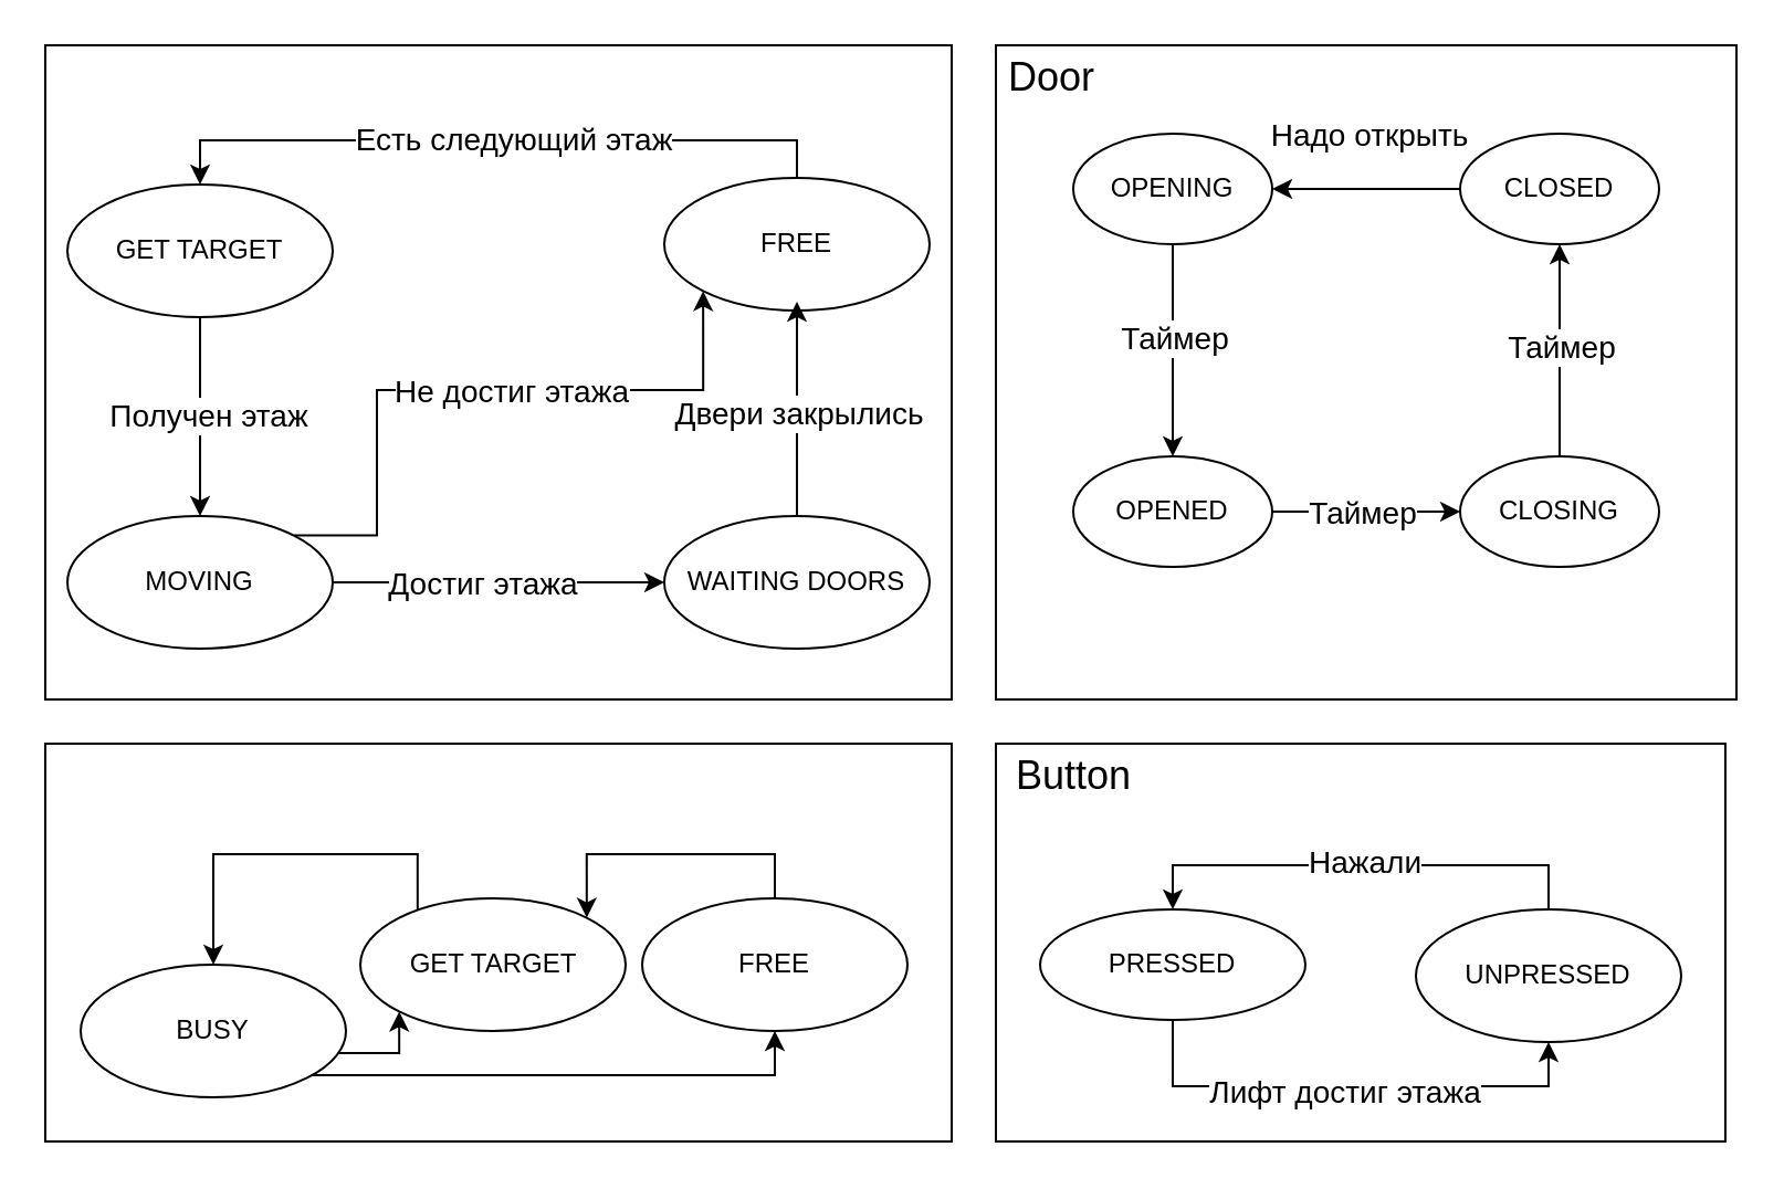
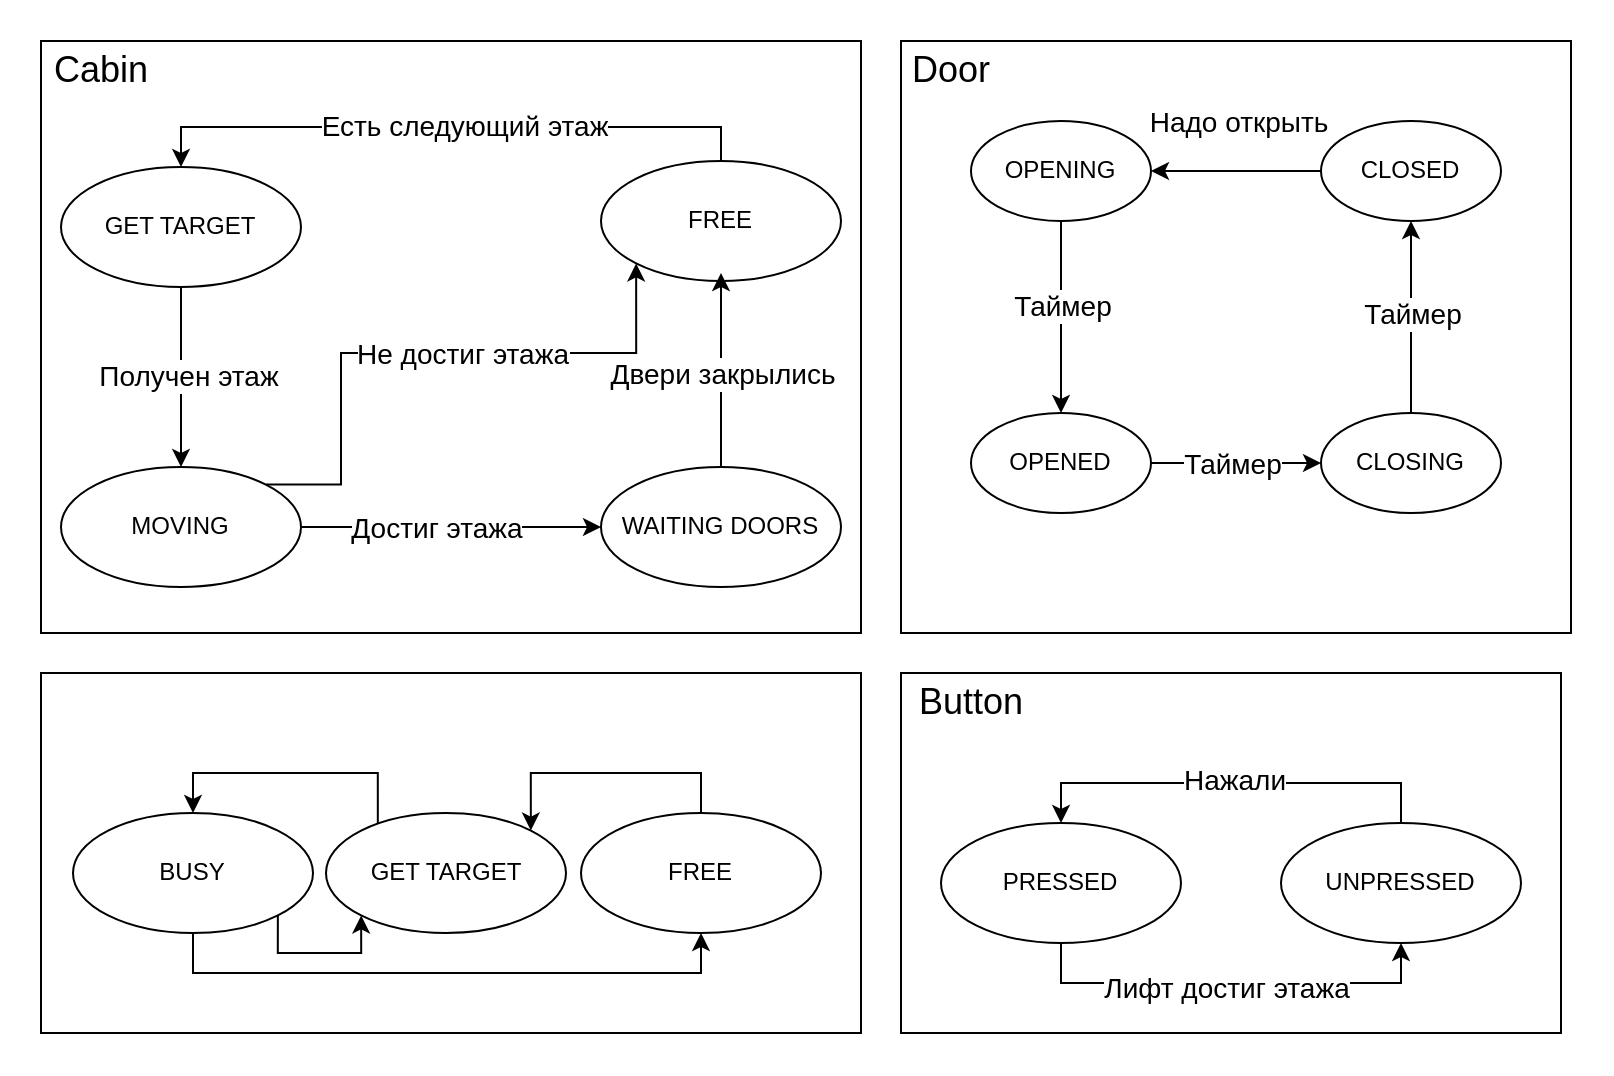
  <mxCell id="0" />
  <mxCell id="1" parent="0" />
  <mxCell id="2" value="" style="rounded=0;whiteSpace=wrap;html=1;fontSize=14;" parent="1" vertex="1"><mxGeometry x="450" y="336" width="330" height="180" as="geometry" /></mxCell>
  <mxCell id="3" value="" style="rounded=0;whiteSpace=wrap;html=1;fontSize=14;" parent="1" vertex="1"><mxGeometry y="336" width="410" height="180" as="geometry" x="20" /></mxCell>
  <mxCell id="4" value="" style="rounded=0;whiteSpace=wrap;html=1;fontSize=14;" parent="1" vertex="1"><mxGeometry y="20" width="410" height="296" as="geometry" x="20" /></mxCell>
  <mxCell id="5" value="" style="rounded=0;whiteSpace=wrap;html=1;fontSize=14;" parent="1" vertex="1"><mxGeometry x="450" y="20" width="335" height="296" as="geometry" /></mxCell>
  <mxCell id="6" style="edgeStyle=orthogonalEdgeStyle;rounded=0;orthogonalLoop=1;jettySize=auto;html=1;exitX=0.216;exitY=0.11;exitDx=0;exitDy=0;entryX=0.5;entryY=0;entryDx=0;entryDy=0;fontSize=18;exitPerimeter=0;" parent="1" source="10" target="9" edge="1"><mxGeometry relative="1" as="geometry"><Array as="points"><mxPoint x="188" y="386" /><mxPoint x="96" y="386" /></Array></mxGeometry></mxCell>
  <mxCell id="7" style="edgeStyle=orthogonalEdgeStyle;rounded=0;orthogonalLoop=1;jettySize=auto;html=1;exitX=0.5;exitY=1;exitDx=0;exitDy=0;entryX=0.5;entryY=1;entryDx=0;entryDy=0;fontSize=18;" parent="1" source="9" target="47" edge="1"><mxGeometry relative="1" as="geometry"><Array as="points"><mxPoint x="96" y="486" /><mxPoint x="350" y="486" /></Array></mxGeometry></mxCell>
  <mxCell id="8" style="edgeStyle=orthogonalEdgeStyle;rounded=0;orthogonalLoop=1;jettySize=auto;html=1;exitX=1;exitY=1;exitDx=0;exitDy=0;entryX=0;entryY=1;entryDx=0;entryDy=0;" edge="1" parent="1" source="9" target="10"><mxGeometry relative="1" as="geometry"><Array as="points"><mxPoint x="138" y="476" /><mxPoint x="180" y="476" /></Array></mxGeometry></mxCell>
- <mxCell id="9" value="BUSY" style="ellipse;whiteSpace=wrap;html=1;" parent="1" vertex="1"><mxGeometry x="36" y="436" width="120" height="60" as="geometry" /></mxCell>
+ <mxCell id="9" value="BUSY" style="ellipse;whiteSpace=wrap;html=1;" parent="1" vertex="1"><mxGeometry x="36" y="406" width="120" height="60" as="geometry" /></mxCell>
  <mxCell id="10" value="GET TARGET" style="ellipse;whiteSpace=wrap;html=1;" parent="1" vertex="1"><mxGeometry x="162.5" y="406" width="120" height="60" as="geometry" /></mxCell>
  <mxCell id="11" value="Button" style="text;html=1;align=center;verticalAlign=middle;resizable=0;points=[];autosize=1;strokeColor=none;fontSize=18;" parent="1" vertex="1"><mxGeometry x="450" y="336" width="70" height="30" as="geometry" /></mxCell>
  <mxCell id="12" style="edgeStyle=orthogonalEdgeStyle;rounded=0;orthogonalLoop=1;jettySize=auto;html=1;fontSize=18;entryX=0.5;entryY=0;entryDx=0;entryDy=0;exitX=0.5;exitY=0;exitDx=0;exitDy=0;" parent="1" source="17" target="16" edge="1"><mxGeometry relative="1" as="geometry"><mxPoint x="630" y="331" as="sourcePoint" /><mxPoint x="730" y="381" as="targetPoint" /></mxGeometry></mxCell>
  <mxCell id="13" value="Нажали" style="edgeLabel;html=1;align=center;verticalAlign=middle;resizable=0;points=[];fontSize=14;" parent="12" vertex="1" connectable="0"><mxGeometry x="-0.009" y="-2" relative="1" as="geometry"><mxPoint as="offset" /></mxGeometry></mxCell>
  <mxCell id="14" style="edgeStyle=orthogonalEdgeStyle;rounded=0;orthogonalLoop=1;jettySize=auto;html=1;exitX=0.5;exitY=1;exitDx=0;exitDy=0;entryX=0.5;entryY=1;entryDx=0;entryDy=0;fontSize=18;" parent="1" source="16" target="17" edge="1"><mxGeometry relative="1" as="geometry" /></mxCell>
  <mxCell id="15" value="Лифт достиг этажа" style="edgeLabel;html=1;align=center;verticalAlign=middle;resizable=0;points=[];fontSize=14;" parent="14" vertex="1" connectable="0"><mxGeometry x="-0.029" y="-2" relative="1" as="geometry"><mxPoint as="offset" /></mxGeometry></mxCell>
- <mxCell id="16" value="PRESSED" style="ellipse;whiteSpace=wrap;html=1;" parent="1" vertex="1"><mxGeometry x="470" y="411" width="120" height="50" as="geometry" /></mxCell>
+ <mxCell id="16" value="PRESSED" style="ellipse;whiteSpace=wrap;html=1;" parent="1" vertex="1"><mxGeometry x="470" y="411" width="120" height="60" as="geometry" /></mxCell>
  <mxCell id="17" value="UNPRESSED" style="ellipse;whiteSpace=wrap;html=1;" parent="1" vertex="1"><mxGeometry x="640" y="411" width="120" height="60" as="geometry" /></mxCell>
+ <mxCell id="18" value="Cabin" style="text;html=1;align=center;verticalAlign=middle;resizable=0;points=[];autosize=1;strokeColor=none;fontSize=18;" parent="1" vertex="1"><mxGeometry y="20" width="60" height="30" as="geometry" x="20" /></mxCell>
  <mxCell id="19" style="edgeStyle=orthogonalEdgeStyle;rounded=0;orthogonalLoop=1;jettySize=auto;html=1;exitX=0.5;exitY=0;exitDx=0;exitDy=0;entryX=0.5;entryY=0;entryDx=0;entryDy=0;fontSize=18;" parent="1" source="24" target="23" edge="1"><mxGeometry relative="1" as="geometry"><Array as="points"><mxPoint x="360" y="63" /><mxPoint x="90" y="63" /></Array></mxGeometry></mxCell>
  <mxCell id="20" value="Есть следующий этаж" style="edgeLabel;html=1;align=center;verticalAlign=middle;resizable=0;points=[];fontSize=14;" parent="19" vertex="1" connectable="0"><mxGeometry x="-0.047" y="-1" relative="1" as="geometry"><mxPoint as="offset" /></mxGeometry></mxCell>
  <mxCell id="21" style="edgeStyle=orthogonalEdgeStyle;rounded=0;orthogonalLoop=1;jettySize=auto;html=1;exitX=0.5;exitY=1;exitDx=0;exitDy=0;fontSize=18;" parent="1" source="23" target="29" edge="1"><mxGeometry relative="1" as="geometry"><mxPoint x="10" y="223" as="targetPoint" /><Array as="points"><mxPoint x="90" y="163" /><mxPoint x="90" y="163" /></Array></mxGeometry></mxCell>
  <mxCell id="22" value="Получен этаж" style="edgeLabel;html=1;align=center;verticalAlign=middle;resizable=0;points=[];fontSize=14;" parent="21" vertex="1" connectable="0"><mxGeometry x="-0.012" y="3" relative="1" as="geometry"><mxPoint as="offset" /></mxGeometry></mxCell>
  <mxCell id="23" value="GET TARGET" style="ellipse;whiteSpace=wrap;html=1;" parent="1" vertex="1"><mxGeometry x="30" y="83" width="120" height="60" as="geometry" /></mxCell>
  <mxCell id="24" value="FREE" style="ellipse;whiteSpace=wrap;html=1;" parent="1" vertex="1"><mxGeometry x="300" y="80" width="120" height="60" as="geometry" /></mxCell>
  <mxCell id="25" style="edgeStyle=orthogonalEdgeStyle;rounded=0;orthogonalLoop=1;jettySize=auto;html=1;exitX=1;exitY=0.5;exitDx=0;exitDy=0;entryX=0;entryY=0.5;entryDx=0;entryDy=0;fontSize=14;" parent="1" source="29" target="32" edge="1"><mxGeometry relative="1" as="geometry" /></mxCell>
  <mxCell id="26" value="Достиг этажа" style="edgeLabel;html=1;align=center;verticalAlign=middle;resizable=0;points=[];fontSize=14;" parent="25" vertex="1" connectable="0"><mxGeometry x="-0.111" relative="1" as="geometry"><mxPoint as="offset" /></mxGeometry></mxCell>
  <mxCell id="27" style="edgeStyle=orthogonalEdgeStyle;rounded=0;orthogonalLoop=1;jettySize=auto;html=1;exitX=1;exitY=0;exitDx=0;exitDy=0;entryX=0;entryY=1;entryDx=0;entryDy=0;" edge="1" parent="1" source="29" target="24"><mxGeometry relative="1" as="geometry"><Array as="points"><mxPoint x="170" y="242" /><mxPoint x="170" y="176" /><mxPoint x="318" y="176" /></Array></mxGeometry></mxCell>
  <mxCell id="28" value="&lt;font style=&quot;font-size: 14px&quot;&gt;Не достиг этажа&lt;/font&gt;" style="edgeLabel;html=1;align=center;verticalAlign=middle;resizable=0;points=[];" vertex="1" connectable="0" parent="27"><mxGeometry x="0.112" relative="1" as="geometry"><mxPoint as="offset" /></mxGeometry></mxCell>
  <mxCell id="29" value="MOVING" style="ellipse;whiteSpace=wrap;html=1;" parent="1" vertex="1"><mxGeometry x="30" y="233" width="120" height="60" as="geometry" /></mxCell>
  <mxCell id="30" style="edgeStyle=orthogonalEdgeStyle;rounded=0;orthogonalLoop=1;jettySize=auto;html=1;exitX=0.5;exitY=0;exitDx=0;exitDy=0;fontSize=14;" parent="1" source="32" edge="1"><mxGeometry relative="1" as="geometry"><mxPoint x="360" y="136" as="targetPoint" /><Array as="points" /></mxGeometry></mxCell>
  <mxCell id="31" value="Двери закрылись" style="edgeLabel;html=1;align=center;verticalAlign=middle;resizable=0;points=[];fontSize=14;" parent="30" vertex="1" connectable="0"><mxGeometry x="0.132" y="-3" relative="1" as="geometry"><mxPoint x="-3" y="8" as="offset" /></mxGeometry></mxCell>
  <mxCell id="32" value="WAITING DOORS" style="ellipse;whiteSpace=wrap;html=1;" parent="1" vertex="1"><mxGeometry x="300" y="233" width="120" height="60" as="geometry" /></mxCell>
  <mxCell id="33" style="edgeStyle=orthogonalEdgeStyle;rounded=0;orthogonalLoop=1;jettySize=auto;html=1;exitX=0.5;exitY=1;exitDx=0;exitDy=0;entryX=0.5;entryY=0;entryDx=0;entryDy=0;fontSize=14;" parent="1" source="35" target="38" edge="1"><mxGeometry relative="1" as="geometry" /></mxCell>
  <mxCell id="34" value="Таймер" style="edgeLabel;html=1;align=center;verticalAlign=middle;resizable=0;points=[];fontSize=14;" parent="33" vertex="1" connectable="0"><mxGeometry x="-0.131" y="-4" relative="1" as="geometry"><mxPoint x="4" as="offset" /></mxGeometry></mxCell>
  <mxCell id="35" value="OPENING" style="ellipse;whiteSpace=wrap;html=1;" parent="1" vertex="1"><mxGeometry x="485" y="60" width="90" height="50" as="geometry" /></mxCell>
  <mxCell id="36" style="edgeStyle=orthogonalEdgeStyle;rounded=0;orthogonalLoop=1;jettySize=auto;html=1;exitX=1;exitY=0.5;exitDx=0;exitDy=0;entryX=0;entryY=0.5;entryDx=0;entryDy=0;fontSize=14;" parent="1" source="38" target="44" edge="1"><mxGeometry relative="1" as="geometry" /></mxCell>
  <mxCell id="37" value="Таймер" style="edgeLabel;html=1;align=center;verticalAlign=middle;resizable=0;points=[];fontSize=14;" parent="36" vertex="1" connectable="0"><mxGeometry x="-0.349" y="-4" relative="1" as="geometry"><mxPoint x="12" y="-4" as="offset" /></mxGeometry></mxCell>
  <mxCell id="38" value="OPENED" style="ellipse;whiteSpace=wrap;html=1;" parent="1" vertex="1"><mxGeometry x="485" y="206" width="90" height="50" as="geometry" /></mxCell>
  <mxCell id="39" style="edgeStyle=orthogonalEdgeStyle;rounded=0;orthogonalLoop=1;jettySize=auto;html=1;exitX=0;exitY=0.5;exitDx=0;exitDy=0;entryX=1;entryY=0.5;entryDx=0;entryDy=0;fontSize=14;" parent="1" source="41" target="35" edge="1"><mxGeometry relative="1" as="geometry" /></mxCell>
  <mxCell id="40" value="&lt;font style=&quot;font-size: 14px&quot;&gt;Надо открыть&lt;/font&gt;" style="edgeLabel;html=1;align=center;verticalAlign=middle;resizable=0;points=[];" vertex="1" connectable="0" parent="39"><mxGeometry x="0.153" relative="1" as="geometry"><mxPoint x="7" y="-25" as="offset" /></mxGeometry></mxCell>
  <mxCell id="41" value="CLOSED" style="ellipse;whiteSpace=wrap;html=1;" parent="1" vertex="1"><mxGeometry x="660" y="60" width="90" height="50" as="geometry" /></mxCell>
  <mxCell id="42" style="edgeStyle=orthogonalEdgeStyle;rounded=0;orthogonalLoop=1;jettySize=auto;html=1;exitX=0.5;exitY=0;exitDx=0;exitDy=0;entryX=0.5;entryY=1;entryDx=0;entryDy=0;fontSize=14;" parent="1" source="44" target="41" edge="1"><mxGeometry relative="1" as="geometry" /></mxCell>
  <mxCell id="43" value="Таймер" style="edgeLabel;html=1;align=center;verticalAlign=middle;resizable=0;points=[];fontSize=14;" parent="42" vertex="1" connectable="0"><mxGeometry x="-0.383" relative="1" as="geometry"><mxPoint y="-20" as="offset" /></mxGeometry></mxCell>
  <mxCell id="44" value="CLOSING" style="ellipse;whiteSpace=wrap;html=1;" parent="1" vertex="1"><mxGeometry x="660" y="206" width="90" height="50" as="geometry" /></mxCell>
  <mxCell id="45" value="Door" style="text;html=1;align=center;verticalAlign=middle;resizable=0;points=[];autosize=1;strokeColor=none;fontSize=18;" parent="1" vertex="1"><mxGeometry x="450" y="20" width="50" height="30" as="geometry" /></mxCell>
  <mxCell id="46" style="edgeStyle=orthogonalEdgeStyle;rounded=0;orthogonalLoop=1;jettySize=auto;html=1;exitX=0.5;exitY=0;exitDx=0;exitDy=0;entryX=1;entryY=0;entryDx=0;entryDy=0;fontSize=14;" parent="1" source="47" target="10" edge="1"><mxGeometry relative="1" as="geometry"><Array as="points"><mxPoint x="350" y="386" /><mxPoint x="265" y="386" /></Array></mxGeometry></mxCell>
  <mxCell id="47" value="FREE" style="ellipse;whiteSpace=wrap;html=1;" parent="1" vertex="1"><mxGeometry x="290" y="406" width="120" height="60" as="geometry" /></mxCell>
